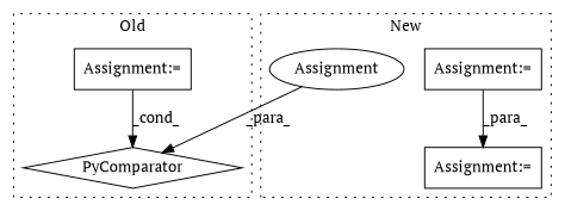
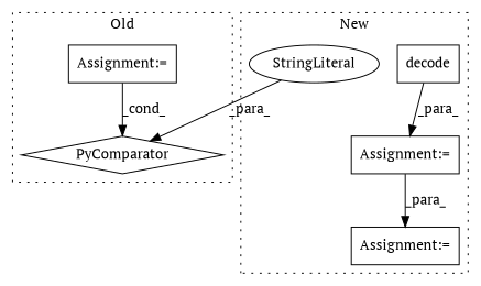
  digraph {
    fontname="PT Serif"
    node [a=7 fontname="PT Serif" l=21 s=5448 shape=box]
    edge [fontname="PT Serif"]
    n1 [a=113 label=PyComparator shape=diamond]
    n2 [label="Assignment:="]
-   n4 [a=45 l=7 label=Assignment s=4636 shape=ellipse]
+   n3 [a=32 l="7,1" label=decode s="4629,4643"]
+   n4 [a=45 l=7 label=StringLiteral s=4636 shape=ellipse]
    n5 [l=23 label="Assignment:=" s=4604]
    n6 [label="Assignment:=" s=5676]
    subgraph cluster_1 {
      label=Old
      style=dotted
      n1
      n2
    }
    subgraph cluster_2 {
      label=New
      style=dotted
+     n3
      n4
      n5
      n6
    }
    n2 -> n1 [label=_cond_]
+   n3 -> n5 [label=_para_]
    n4 -> n1 [label=_para_]
    n5 -> n6 [label=_para_]
  }
